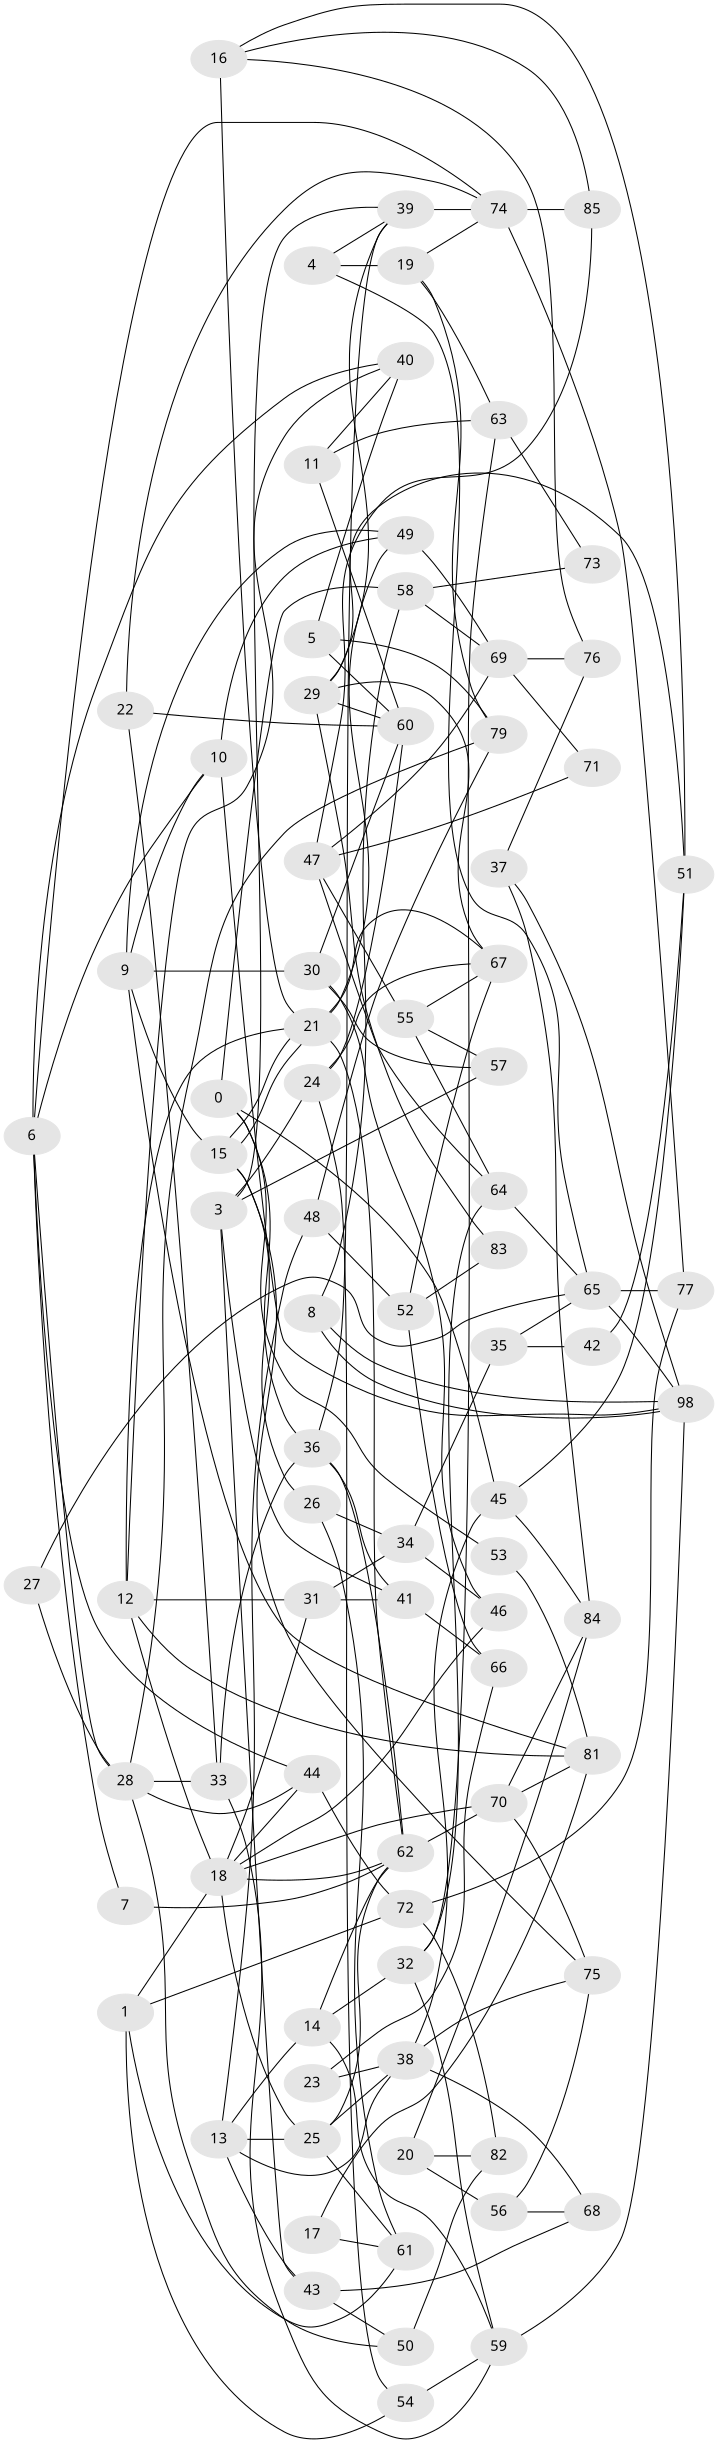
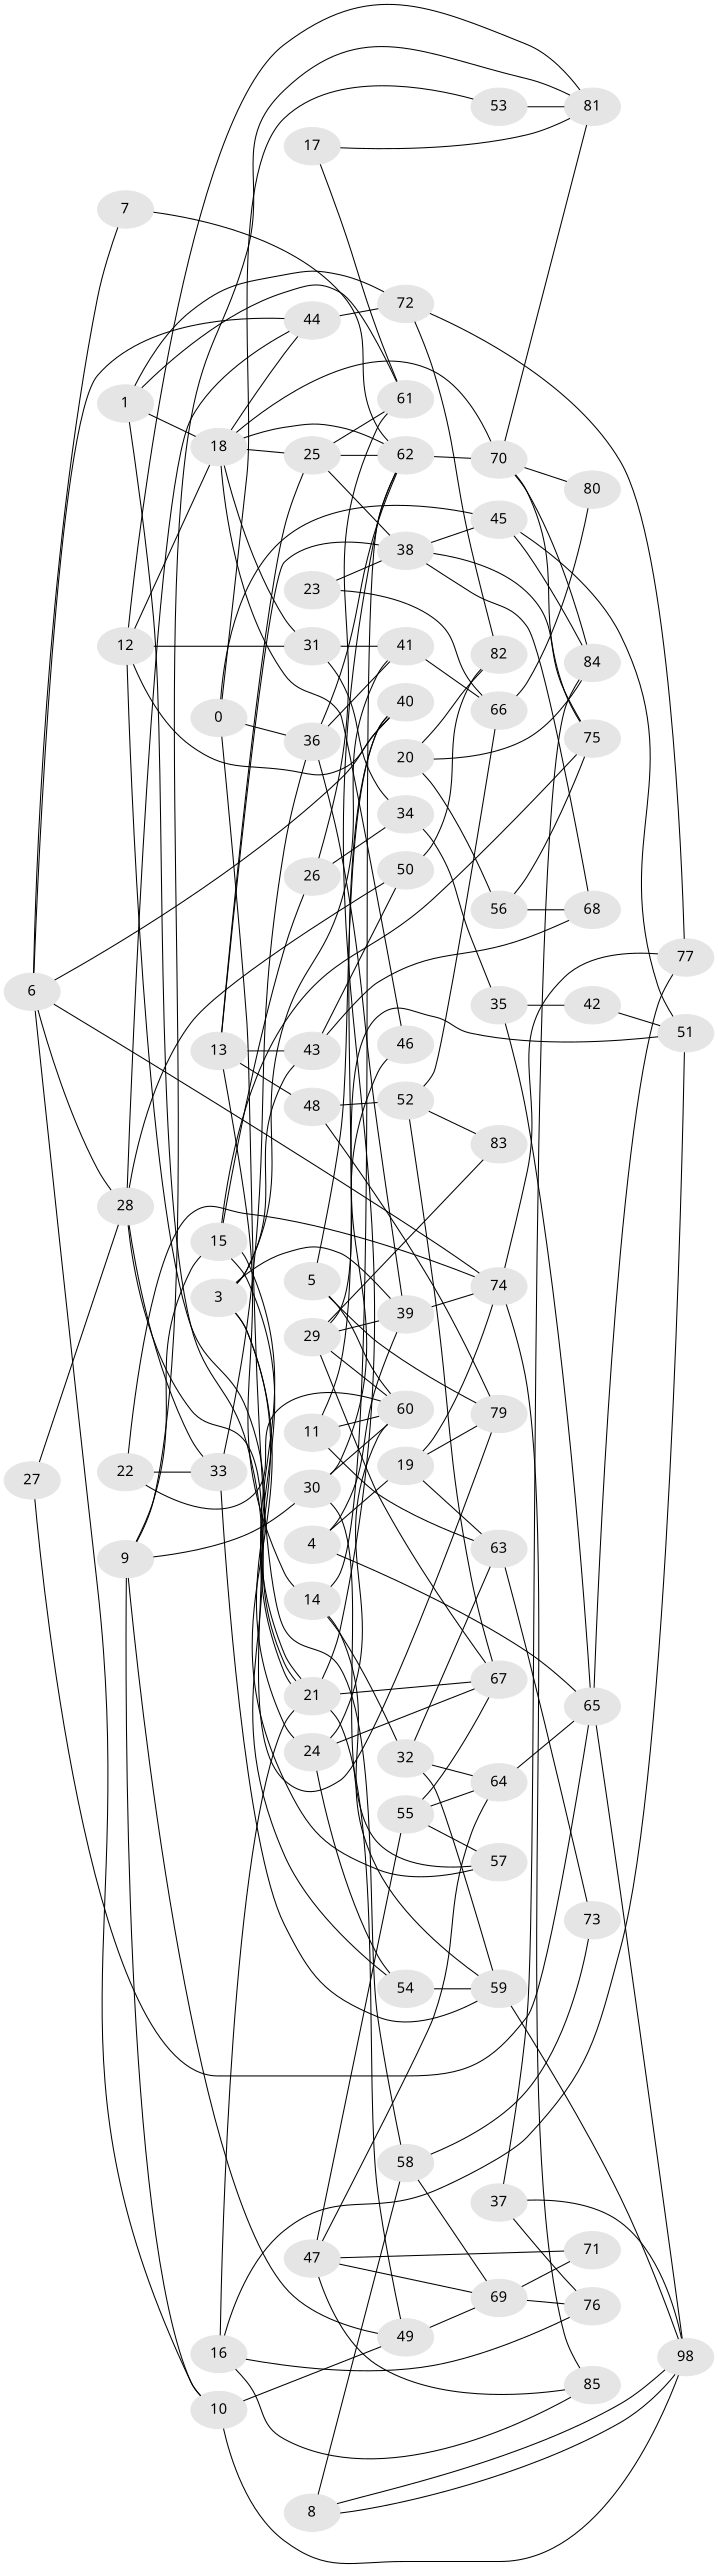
  graph {
    fontname="Noto Sans"
    rankdir=LR
    node [color=gray90 fontname="Noto Sans" style=filled]
    edge [fontname="Noto Sans"]
    1
    18
    54
    61
    72
    44
    62
    31
    25
    46
    70
    59
    82
    77
    n15 [label=0]
    36
    45
    53
    58
    39
    41
    51
    84
    81
    69
    73
    3
    24
    43
    57
    60
    67
    74
    66
    50
    68
    4
    19
    65
    79
    63
    n42 [label=98]
    5
    40
    6
    7
    10
    28
    49
    33
    85
    8
    9
    15
    30
    21
    26
    75
    11
    12
    34
    13
    14
    38
    48
    32
    52
    64
    16
    76
    17
+   80
    20
    56
    22
    23
    35
    27
    29
    83
    37
    42
    47
    55
    71
    1 -- 18
    1 -- 54
    1 -- 61
    1 -- 72
    18 -- 44
    18 -- 62
    18 -- 31
    18 -- 25
    18 -- 46
    18 -- 70
    54 -- 59
    72 -- 82
    72 -- 77
    44 -- 72
    62 -- 70
    31 -- 41
    31 -- 34
    25 -- 61
    25 -- 62
    25 -- 38
    70 -- 84
    70 -- 81
    70 -- 75
+   70 -- 80
    59 -- n42
    n15 -- 36
    n15 -- 45
    n15 -- 53
    n15 -- 58
    36 -- 62
    36 -- 39
    36 -- 41
    45 -- 51
    45 -- 84
    53 -- 81
    58 -- 69
    58 -- 73
    39 -- 74
    41 -- 66
    69 -- 76
    69 -- 71
    3 -- 39
    3 -- 41
    3 -- 24
    3 -- 43
    3 -- 57
    24 -- 54
    24 -- 60
    24 -- 67
    43 -- 50
    43 -- 68
    74 -- 77
    74 -- 85
+   66 -- 80
    50 -- 82
    4 -- 39
    4 -- 19
    4 -- 65
    19 -- 74
    19 -- 79
    19 -- 63
    65 -- 77
    65 -- n42
    63 -- 73
    5 -- 60
    5 -- 79
    5 -- 40
    6 -- 44
    6 -- 74
    6 -- 40
    6 -- 7
    6 -- 10
    6 -- 28
    7 -- 62
    10 -- n42
    10 -- 49
    28 -- 44
    28 -- 50
    28 -- 79
    28 -- 33
    49 -- 69
    33 -- 59
    33 -- 36
    8 -- 58
    8 -- n42
    8 -- n42
    9 -- 81
    9 -- 10
    9 -- 49
    9 -- 15
    9 -- 30
    15 -- 21
    15 -- 21
    15 -- 26
    15 -- 75
    30 -- 46
    30 -- 57
    30 -- 60
    21 -- 62
    21 -- 67
    21 -- 49
    26 -- 61
    26 -- 34
    11 -- 60
    11 -- 63
    11 -- 40
    12 -- 18
    12 -- 31
    12 -- 81
    12 -- 40
    12 -- 21
-   34 -- 46
    34 -- 35
    13 -- 25
    13 -- 43
    13 -- 14
    13 -- 38
    13 -- 48
    14 -- 62
    14 -- 59
    14 -- 32
    38 -- 45
    38 -- 68
    38 -- 75
    48 -- 79
    48 -- 52
    32 -- 59
    32 -- 63
    32 -- 64
    52 -- 67
    52 -- 66
    52 -- 83
    64 -- 65
    16 -- 51
    16 -- 85
    16 -- 21
    16 -- 76
    17 -- 61
    17 -- 81
    20 -- 82
    20 -- 84
    20 -- 56
    56 -- 68
    56 -- 75
    22 -- 60
    22 -- 74
    22 -- 33
    23 -- 66
    23 -- 38
    35 -- 65
    35 -- 42
    27 -- 65
    27 -- 28
    29 -- 39
    29 -- 51
    29 -- 60
    29 -- 67
    29 -- 83
    37 -- 84
    37 -- n42
    37 -- 76
    42 -- 51
    47 -- 69
    47 -- 85
    47 -- 64
    47 -- 55
    47 -- 71
    55 -- 57
    55 -- 67
    55 -- 64
  }
